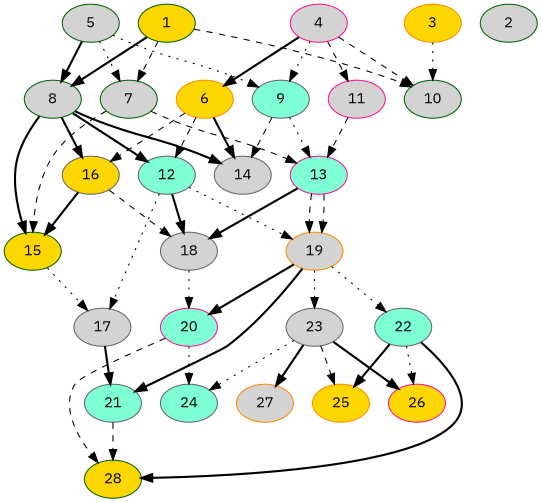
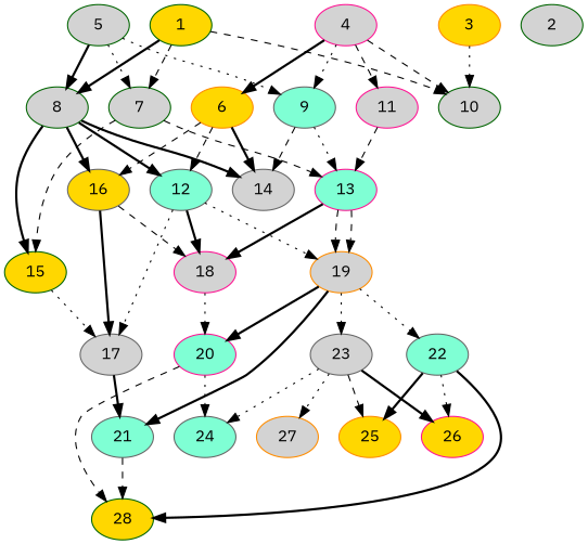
  digraph {
    fontname="IBM Plex Sans"
    node [alpha=0.00 color=gray40 fillcolor=lightgrey fontname="IBM Plex Sans" style=filled]
    edge [fontname="IBM Plex Sans" style=bold]
    1 [alpha=0.03 color=darkgreen expect_size=10695134633881366 fillcolor=gold]
    7 [alpha=0.05 color=darkgreen expect_size=189728848731973504]
    8 [alpha=0.03 color=darkgreen expect_size=93528372726274128]
    10 [alpha=0.05 color=darkgreen expect_size=16007444288414664]
    13 [alpha=0.11 color=deeppink expect_size=117595202737588404224 fillcolor=aquamarine]
    15 [color=darkgreen expect_size=91383847405544800256 fillcolor=gold]
    12 [expect_size=118596716506542464 fillcolor=aquamarine]
    14 [alpha=0.08 expect_size=148770423393690880]
    16 [expect_size=75372467573438032 fillcolor=gold]
-   18 [expect_size=267026816375083744]
+   18 [color=deeppink expect_size=267026816375083744]
    19 [alpha=0.08 color=darkorange expect_size=87868224963608576000]
    17 [alpha=0.02 expect_size=6530359368194949]
    2 [alpha=0.13 color=darkgreen expect_size=45390672455194902528]
    3 [alpha=0.02 color=darkorange expect_size=35474120760570 fillcolor=gold]
    4 [alpha=0.19 color=deeppink expect_size=33333254990205312]
    6 [alpha=0.17 color=darkorange expect_size=11309746388199140 fillcolor=gold]
    9 [alpha=0.02 expect_size=3458444643639446 fillcolor=aquamarine]
    11 [alpha=0.19 color=deeppink expect_size=30470601515502403584]
    5 [alpha=0.13 color=darkgreen expect_size=8986105119867142144]
    21 [alpha=0.03 expect_size=46077403038563464 fillcolor=aquamarine]
    20 [alpha=0.12 color=deeppink expect_size=540042204506314560 fillcolor=aquamarine]
    22 [alpha=0.02 expect_size=107431776573530656 fillcolor=aquamarine]
    23 [alpha=0.13 expect_size=477141752496928]
    28 [alpha=0.15 color=darkgreen expect_size=214797242660625 fillcolor=gold]
    24 [alpha=0.10 expect_size=94081231096729567232 fillcolor=aquamarine]
    25 [alpha=0.07 color=darkorange expect_size=410298215050039744 fillcolor=gold]
    26 [alpha=0.07 color=deeppink expect_size=8611287070194774 fillcolor=gold]
    27 [alpha=0.09 color=darkorange expect_size=75619073490811879424]
    1 -> 7 [style=dashed]
    1 -> 8
    1 -> 10 [style=dashed]
    7 -> 13 [style=dashed]
    7 -> 15 [style=dashed]
    8 -> 15
    8 -> 12
    8 -> 14
    8 -> 16
    13 -> 18
    13 -> 19 [style=dashed]
    13 -> 19 [style=dashed]
    15 -> 17 [style=dotted]
    12 -> 18
    12 -> 19 [style=dotted]
    12 -> 17 [style=dotted]
    16 -> 18 [style=dashed]
-   16 -> 15
+   16 -> 17
    18 -> 20 [style=dotted]
    19 -> 21
    19 -> 20
    19 -> 22 [style=dotted]
    19 -> 23 [style=dotted]
    17 -> 21
    3 -> 10 [style=dotted]
    4 -> 10 [style=dashed]
    4 -> 6
    4 -> 9 [style=dotted]
    4 -> 11 [style=dashed]
    6 -> 12 [style=dashed]
    6 -> 14
    6 -> 16 [style=dashed]
    9 -> 13 [style=dotted]
    9 -> 14 [style=dashed]
    11 -> 13 [style=dashed]
    5 -> 7 [style=dotted]
    5 -> 8
    5 -> 9 [style=dotted]
    21 -> 28 [style=dashed]
    20 -> 28 [style=dashed]
    20 -> 24 [style=dotted]
    22 -> 28
    22 -> 25
    22 -> 26 [style=dotted]
    23 -> 24 [style=dotted]
    23 -> 25 [style=dashed]
    23 -> 26
-   23 -> 27
+   23 -> 27 [style=dotted]
  }
